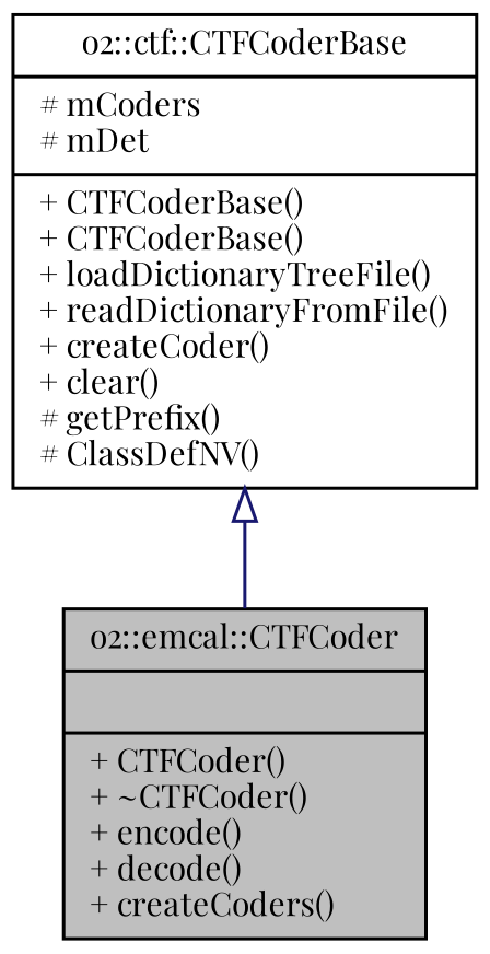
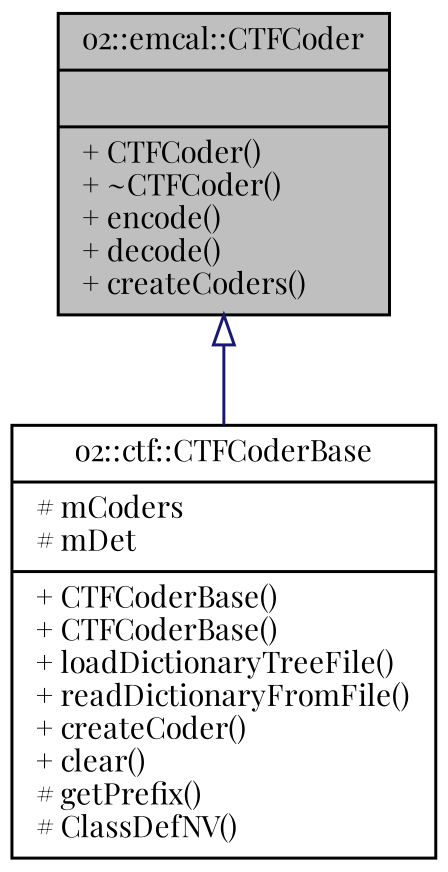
  digraph {
    fontname="Playfair Display"
    node [color=black fontname="Playfair Display" fontsize=10 shape=record]
    n1 [fillcolor=grey75 fontcolor=black height=0.2 label="{o2::emcal::CTFCoder\n||+ CTFCoder()\l+ ~CTFCoder()\l+ encode()\l+ decode()\l+ createCoders()\l}" style=filled width=0.4]
    n2 [height=0.2 label="{o2::ctf::CTFCoderBase\n|# mCoders\l# mDet\l|+ CTFCoderBase()\l+ CTFCoderBase()\l+ loadDictionaryTreeFile()\l+ readDictionaryFromFile()\l+ createCoder()\l+ clear()\l# getPrefix()\l# ClassDefNV()\l}" width=0.4]
-   n2 -> n1 [arrowtail=onormal color=midnightblue dir=back fontname="Playfair Display" fontsize=10 labelfontname=Helvetica labelfontsize=10 style=solid]
+   n1 -> n2 [arrowtail=onormal color=midnightblue dir=back fontname="Playfair Display" fontsize=10 labelfontname=Helvetica labelfontsize=10 style=solid]
  }
